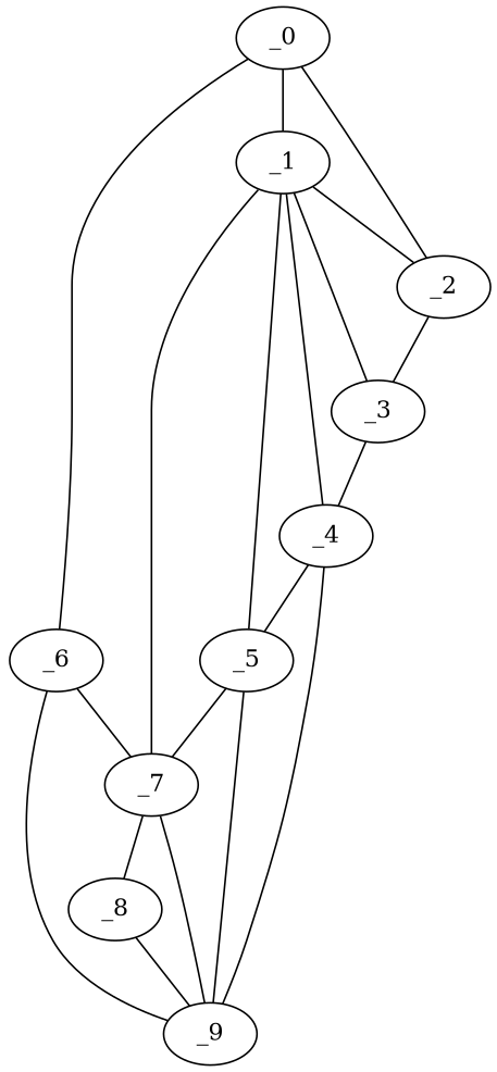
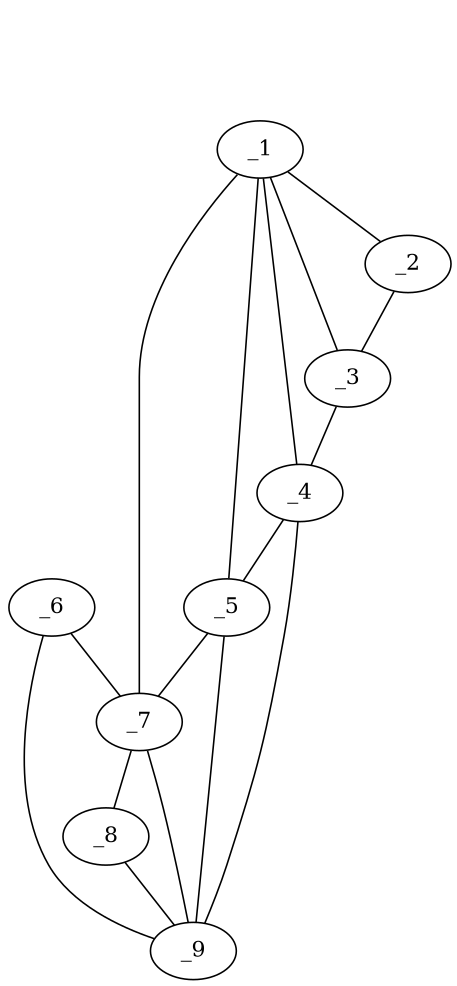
  graph {
    fontname="DejaVu Serif"
    node [fontname="DejaVu Serif" y=49]
    edge [fontname="DejaVu Serif" valence=2]
-   _0 [x=1]
    _1 [x=52]
    _2 [x=65 y=29]
    _6 [x=98 y=84]
    _3 [x=76 y=29]
    _4 [x=85 y=31]
    _5 [x=97 y=37]
    _7 [x=105 y=70]
    _9 [x=126 y=46]
    _8 [x=107 y=45]
-   _0 -- _1
-   _0 -- _2 [valence=1]
-   _0 -- _6 [valence=1]
    _1 -- _2
    _1 -- _3
    _1 -- _4
    _1 -- _5 [valence=1]
    _1 -- _7
    _2 -- _3 [valence=1]
    _6 -- _7 [valence=1]
    _6 -- _9 [valence=1]
    _3 -- _4 [valence=1]
    _4 -- _5
    _4 -- _9 [valence=1]
    _5 -- _7
    _5 -- _9 [valence=1]
    _7 -- _9
    _7 -- _8
    _8 -- _9
  }
